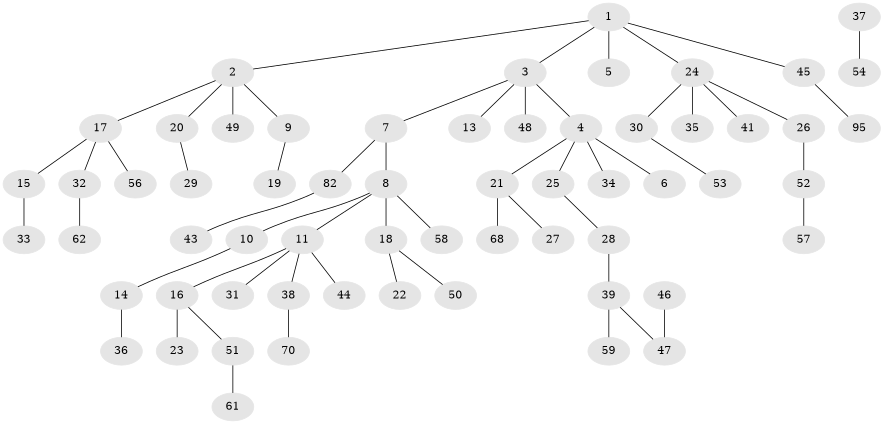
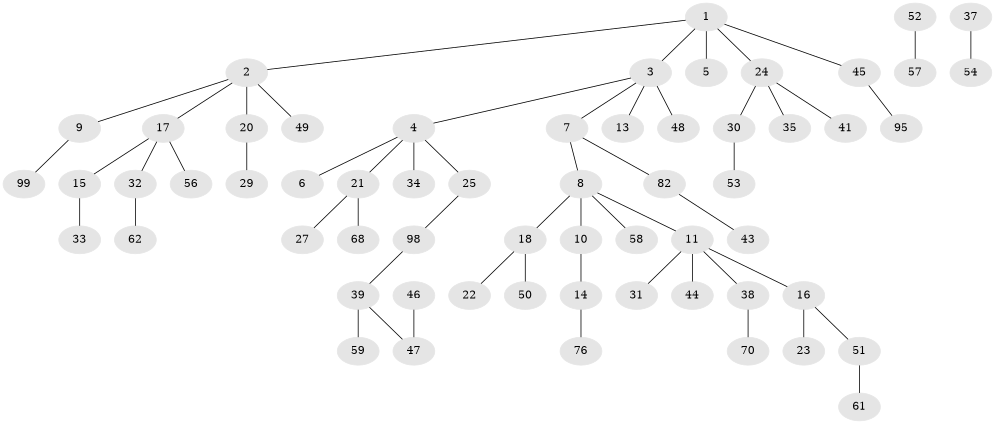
  graph {
    node [color=gray90 style=filled]
    edge [weight=1.0]
    1
    2
    3
    5
    24
    45
    9
    17
    20
    49
    4
    7
    13
    48
-   26
    30
    35
    41
    n19 [label=95]
-   19
+   19 [label=99]
    15
    32
    56
    29
    6
    21
    25
    34
    8
    n30 [label=82]
    27
    n32 [label=68]
-   28
+   28 [label=98]
    10
    11
    18
    58
    43
    14
    16
    31
    38
    44
    22
    50
    33
-   36
+   36 [label=76]
    23
    51
    n50 [label=70]
    61
    n52 [label=62]
    52
    53
    39
    57
    59
    47
    37
    54
    46
    1 -- 2
    1 -- 3
    1 -- 5 [weight=2.0]
    1 -- 24
    1 -- 45
    2 -- 9
    2 -- 17
    2 -- 20
    2 -- 49
    3 -- 4
    3 -- 7
    3 -- 13
    3 -- 48 [weight=2.0]
-   24 -- 26
    24 -- 30
    24 -- 35
    24 -- 41
    45 -- n19
    9 -- 19
    17 -- 15
    17 -- 32
    17 -- 56
    20 -- 29
    4 -- 6
    4 -- 21
    4 -- 25
    4 -- 34 [weight=2.0]
    7 -- 8
    7 -- n30
-   26 -- 52
    30 -- 53
    15 -- 33
    32 -- n52
    21 -- 27
    21 -- n32
    25 -- 28
    8 -- 10
    8 -- 11
    8 -- 18
    8 -- 58
    n30 -- 43
    28 -- 39 [weight=2.0]
    10 -- 14
    11 -- 16
    11 -- 31
    11 -- 38
    11 -- 44
    18 -- 22
    18 -- 50 [weight=2.0]
    14 -- 36 [weight=2.0]
    16 -- 23
    16 -- 51
    38 -- n50
    51 -- 61
    52 -- 57
    39 -- 59
    39 -- 47
    37 -- 54
    46 -- 47
  }
